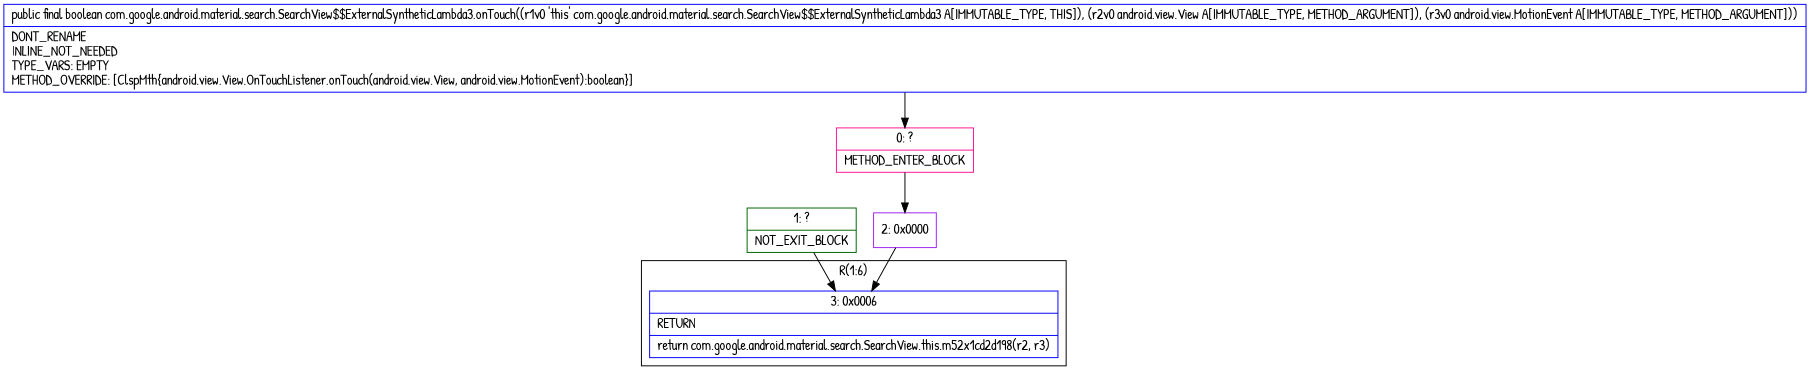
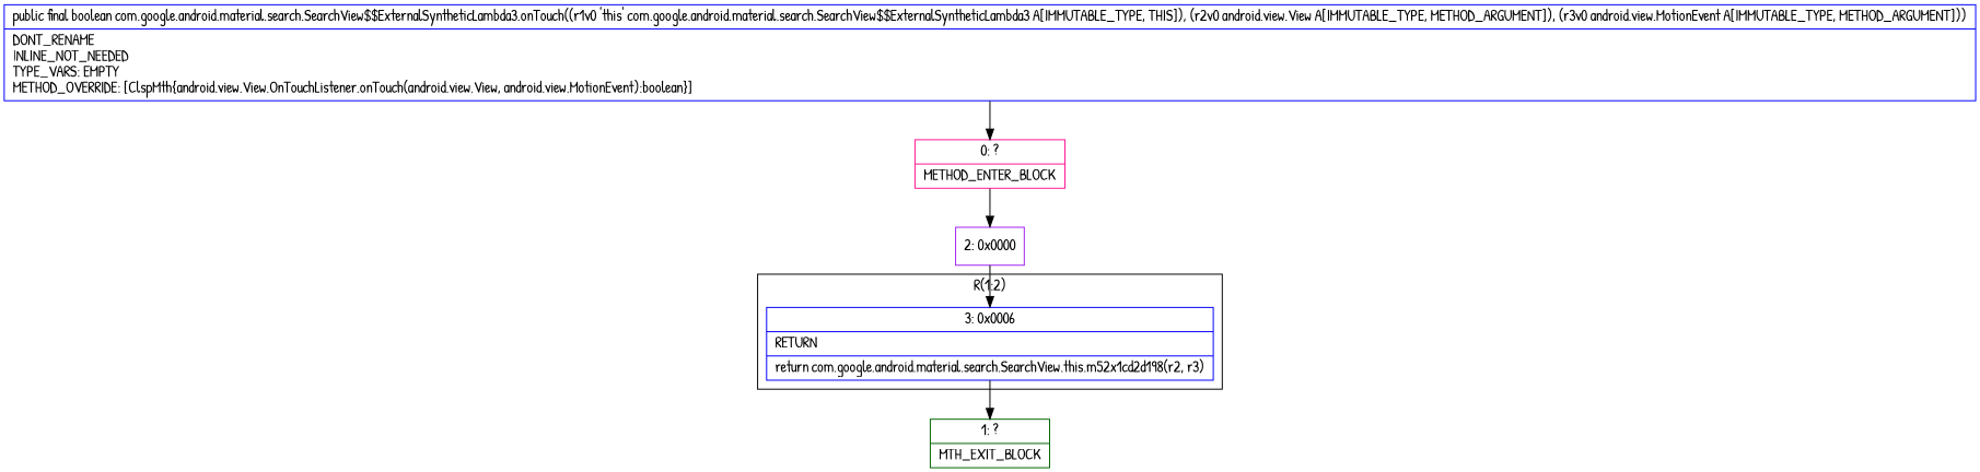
  digraph {
    fontname="Patrick Hand"
    node [color=blue fontname="Patrick Hand" shape=record]
    edge [fontname="Patrick Hand"]
    n1 [label="{3\:\ 0x0006|RETURN\l|return com.google.android.material.search.SearchView.this.m52x1cd2d198(r2, r3)\l}"]
-   n2 [color=darkgreen label="{1\:\ ?|NOT_EXIT_BLOCK\l}"]
+   n2 [color=darkgreen label="{1\:\ ?|MTH_EXIT_BLOCK\l}"]
    n3 [color=deeppink label="{0\:\ ?|METHOD_ENTER_BLOCK\l}"]
    n4 [color=purple label="{2\:\ 0x0000}"]
    n5 [label="{public final boolean com.google.android.material.search.SearchView$$ExternalSyntheticLambda3.onTouch((r1v0 'this' com.google.android.material.search.SearchView$$ExternalSyntheticLambda3 A[IMMUTABLE_TYPE, THIS]), (r2v0 android.view.View A[IMMUTABLE_TYPE, METHOD_ARGUMENT]), (r3v0 android.view.MotionEvent A[IMMUTABLE_TYPE, METHOD_ARGUMENT]))  | DONT_RENAME\lINLINE_NOT_NEEDED\lTYPE_VARS: EMPTY\lMETHOD_OVERRIDE: [ClspMth\{android.view.View.OnTouchListener.onTouch(android.view.View, android.view.MotionEvent):boolean\}]\l}"]
    subgraph cluster_1 {
-     label="R(1:6)"
+     label="R(1:2)"
      n1
    }
-   n2 -> n1
+   n1 -> n2
    n3 -> n4
    n4 -> n1
    n5 -> n3
  }
